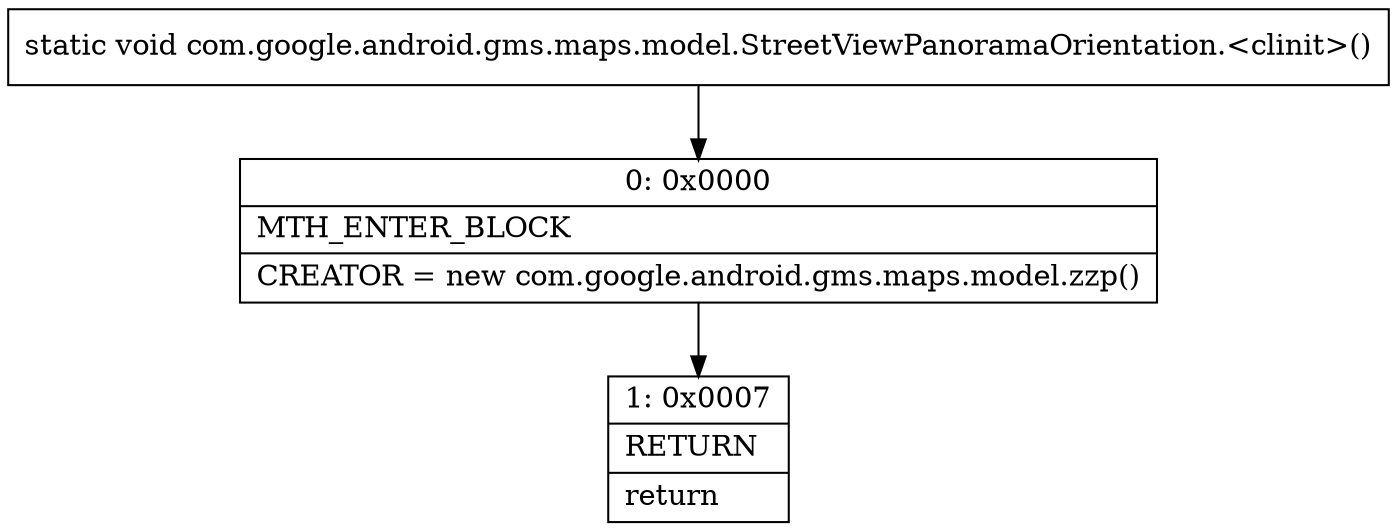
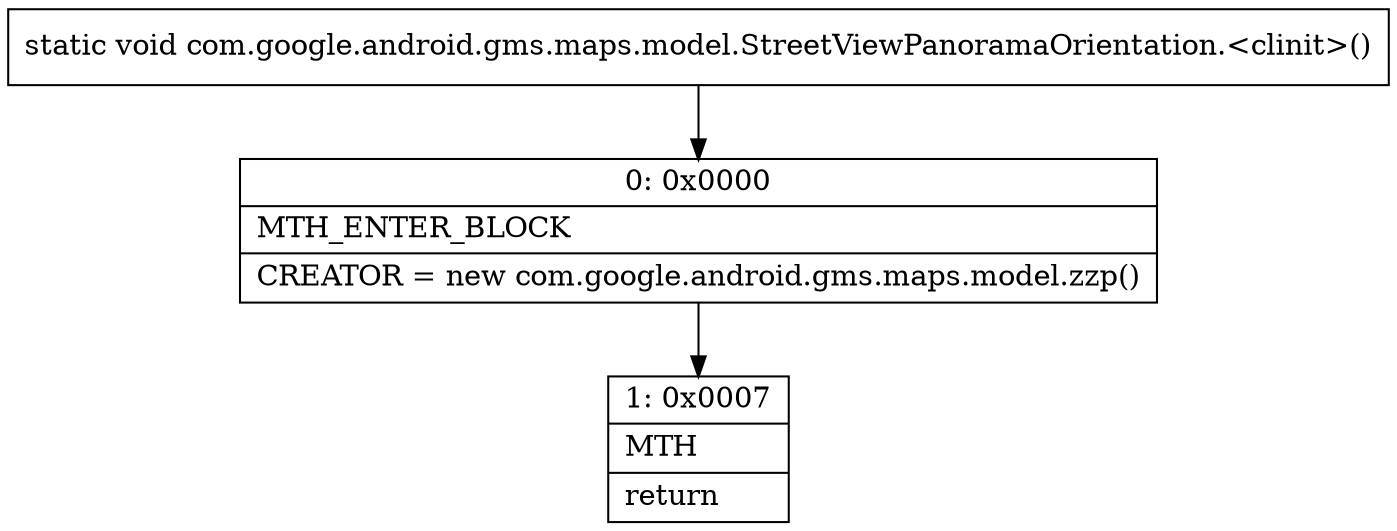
  digraph {
    node [shape=record]
    edge [arrowhead=normal]
    n1 [label="{0\:\ 0x0000|MTH_ENTER_BLOCK\l|CREATOR = new com.google.android.gms.maps.model.zzp()\l}"]
-   n2 [label="{1\:\ 0x0007|RETURN\l|return\l}"]
+   n2 [label="{1\:\ 0x0007|MTH\l|return\l}"]
    n3 [label="{static void com.google.android.gms.maps.model.StreetViewPanoramaOrientation.\<clinit\>() }"]
    n1 -> n2
    n3 -> n1
  }
